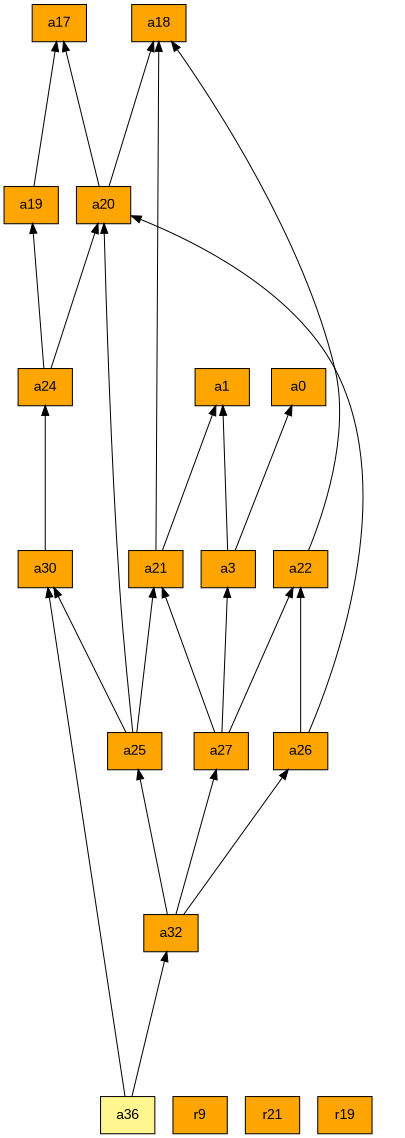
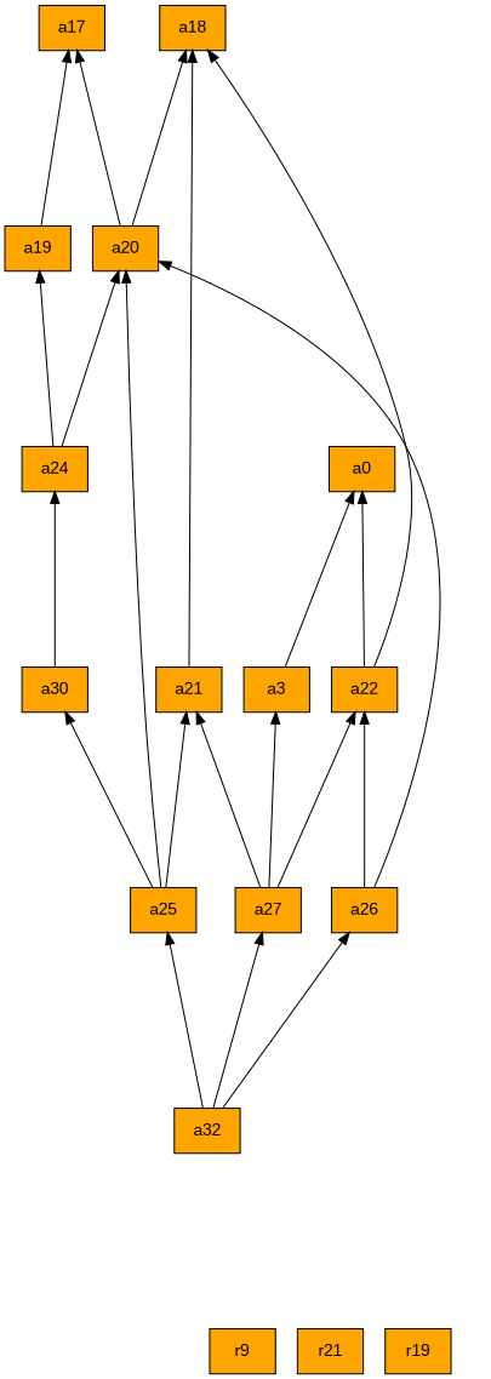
  digraph {
    fontname="Liberation Sans"
    rankdir=BT
    ranksep=2.0
    node [fillcolor=orange fontname="Liberation Sans" shape=record style=filled]
    edge [fontname="Liberation Sans"]
-   n1 [fillcolor=khaki1 label="{a36}"]
    n2 [label="{a32}"]
    n3 [label="{a30}"]
    n4 [label="{a25}"]
    n5 [label="{a26}"]
    n6 [label="{a27}"]
    n7 [label="{a24}"]
    n8 [label="{a21}"]
    n9 [label="{a20}"]
    n10 [label="{a22}"]
    n11 [label="{a3}"]
    n12 [label="{a0}"]
-   n13 [label="{a1}"]
    n14 [label="{a17}"]
    n15 [label="{a18}"]
    n16 [label="{a19}"]
    n17 [label="{r9}"]
    n18 [label="{r21}"]
    n19 [label="{r19}"]
-   n1 -> n2
-   n1 -> n3
    n2 -> n4
    n2 -> n5
    n2 -> n6
    n3 -> n7
    n4 -> n3
    n4 -> n8
    n4 -> n9
    n5 -> n9
    n5 -> n10
    n6 -> n8
    n6 -> n10
    n6 -> n11
    n7 -> n9
    n7 -> n16
-   n8 -> n13
    n8 -> n15
    n9 -> n14
    n9 -> n15
+   n10 -> n12
    n10 -> n15
    n11 -> n12
-   n11 -> n13
    n16 -> n14
  }
